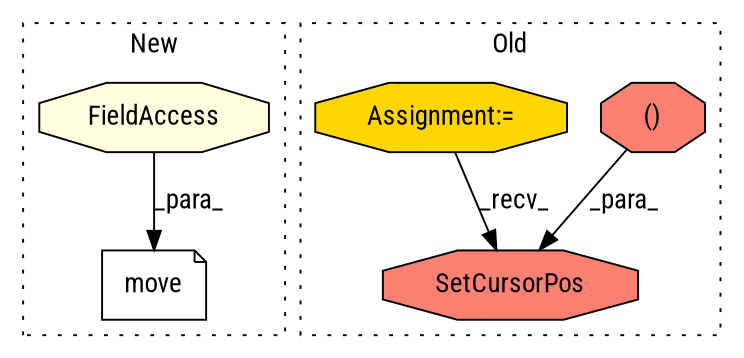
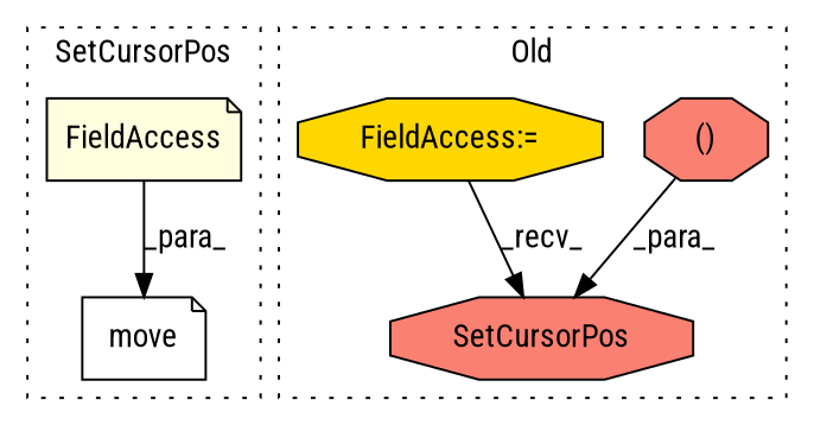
  digraph {
    fontname="Roboto Condensed"
    node [a=32 fillcolor=salmon fontname="Roboto Condensed" shape=octagon style=filled]
    edge [color=black fontname="Roboto Condensed"]
    n1 [fillcolor=white l="5,1" label=move s="2090,2100" shape=note]
-   n2 [a=22 fillcolor=lightyellow l=10 label=FieldAccess s=2079]
+   n2 [a=22 fillcolor=lightyellow l=10 label=FieldAccess s=2079 shape=note]
    n3 [a=106 l=15 label="()" s=1968]
    n4 [l="22,2" label=SetCursorPos s="1946,1983"]
-   n5 [a=7 fillcolor=gold l=8 label="Assignment:=" s=890]
+   n5 [a=7 fillcolor=gold l=8 label="FieldAccess:=" s=890]
    subgraph cluster_1 {
-     label=New
+     label=SetCursorPos
      style=dotted
      n1
      n2
    }
    subgraph cluster_2 {
      label=Old
      style=dotted
      n3
      n4
      n5
    }
    n2 -> n1 [label=_para_]
    n3 -> n4 [label=_para_]
    n5 -> n4 [label=_recv_]
  }
